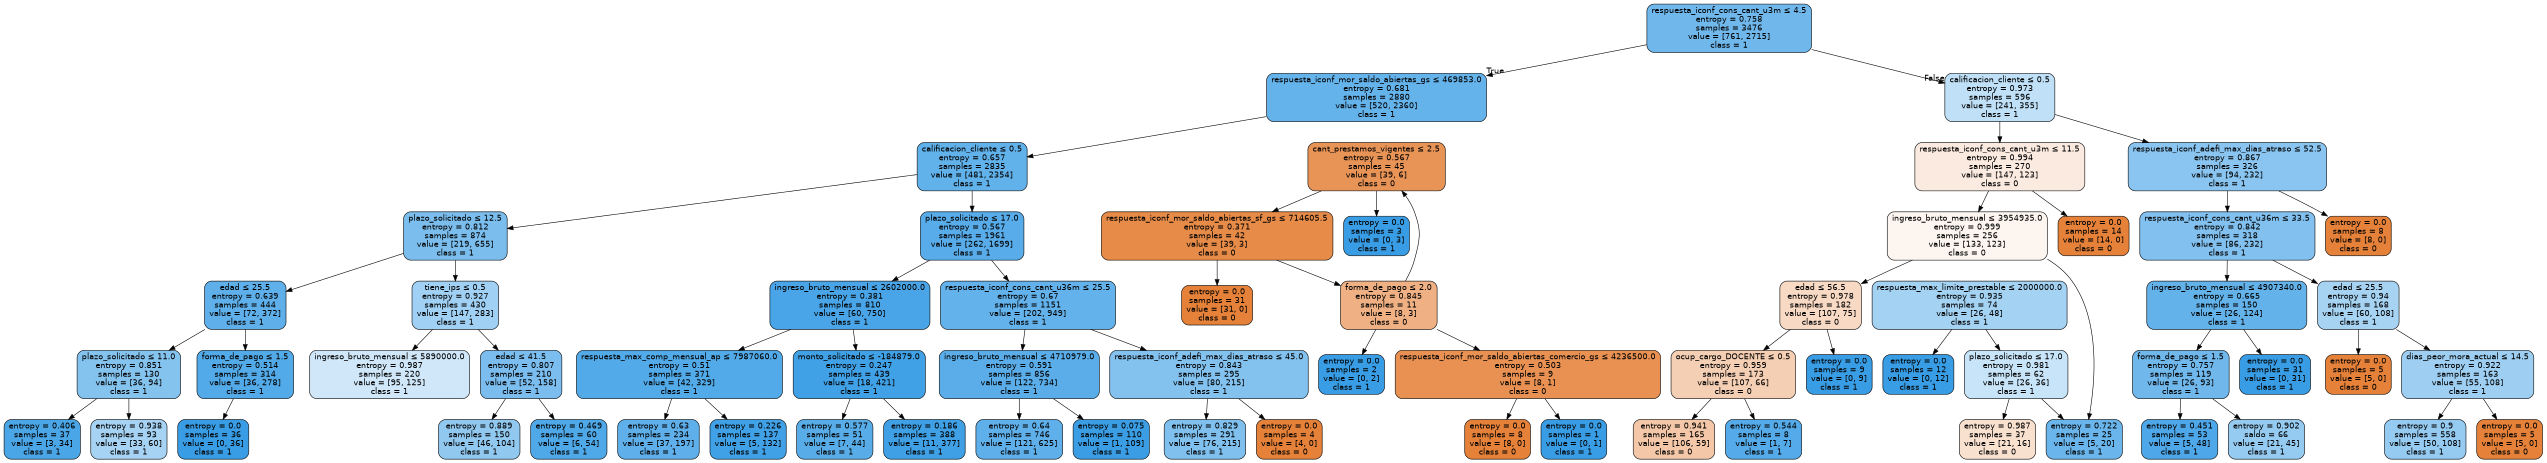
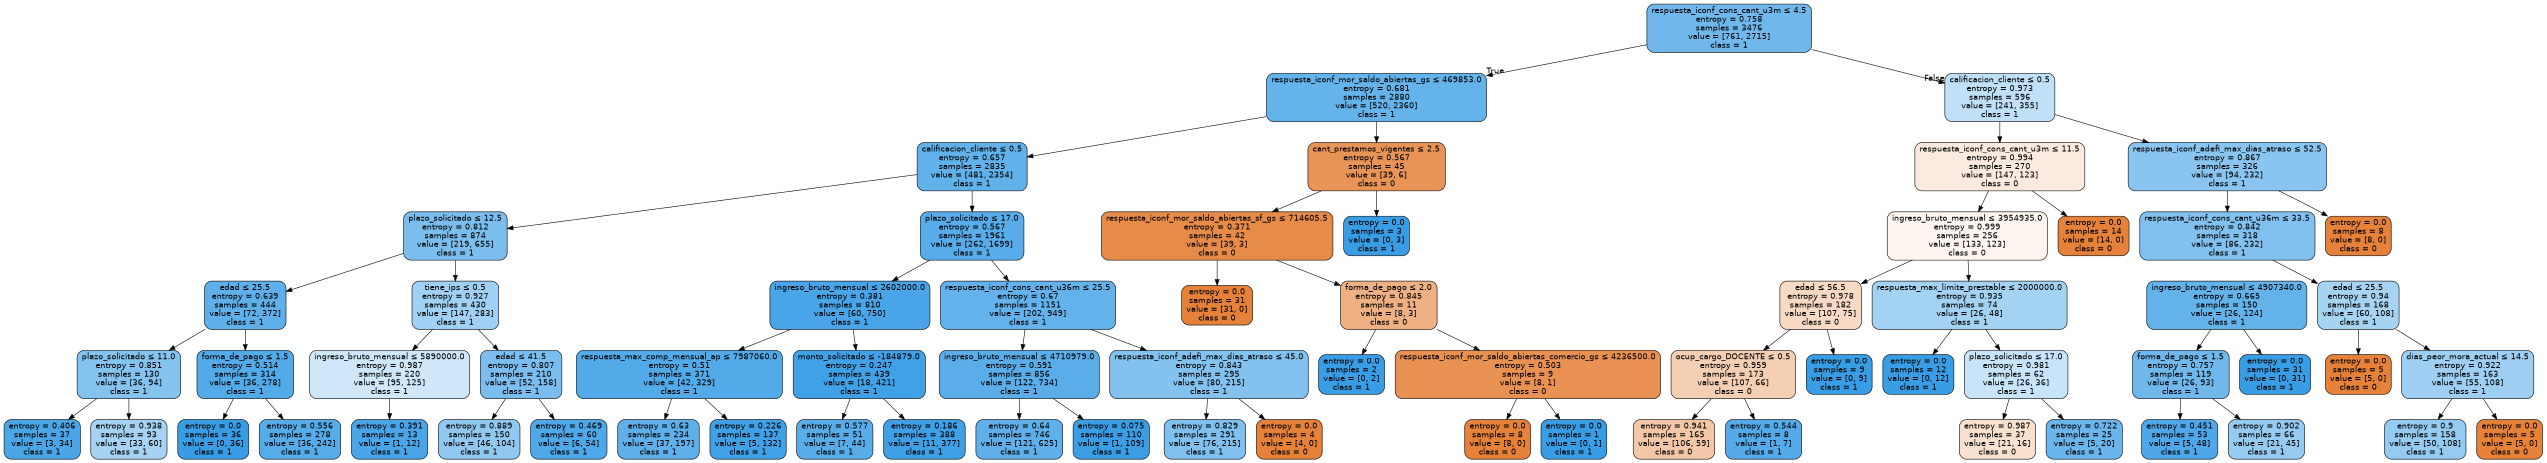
  digraph {
    node [color=black fillcolor="#399de5" fontname=helvetica shape=box style="filled, rounded"]
    edge [fontname=helvetica]
    n1 [fillcolor="#70b8ec" label=<respuesta_iconf_cons_cant_u3m &le; 4.5<br/>entropy = 0.758<br/>samples = 3476<br/>value = [761, 2715]<br/>class = 1>]
    n2 [fillcolor="#65b3eb" label=<respuesta_iconf_mor_saldo_abiertas_gs &le; 469853.0<br/>entropy = 0.681<br/>samples = 2880<br/>value = [520, 2360]<br/>class = 1>]
    n3 [fillcolor="#bfe0f7" label=<calificacion_cliente &le; 0.5<br/>entropy = 0.973<br/>samples = 596<br/>value = [241, 355]<br/>class = 1>]
    n4 [fillcolor="#61b1ea" label=<calificacion_cliente &le; 0.5<br/>entropy = 0.657<br/>samples = 2835<br/>value = [481, 2354]<br/>class = 1>]
    n5 [fillcolor="#e99457" label=<cant_prestamos_vigentes &le; 2.5<br/>entropy = 0.567<br/>samples = 45<br/>value = [39, 6]<br/>class = 0>]
    n6 [fillcolor="#fbeadf" label=<respuesta_iconf_cons_cant_u3m &le; 11.5<br/>entropy = 0.994<br/>samples = 270<br/>value = [147, 123]<br/>class = 0>]
    n7 [fillcolor="#89c5f0" label=<respuesta_iconf_adefi_max_dias_atraso &le; 52.5<br/>entropy = 0.867<br/>samples = 326<br/>value = [94, 232]<br/>class = 1>]
    n8 [fillcolor="#7bbeee" label=<plazo_solicitado &le; 12.5<br/>entropy = 0.812<br/>samples = 874<br/>value = [219, 655]<br/>class = 1>]
    n9 [fillcolor="#58ace9" label=<plazo_solicitado &le; 17.0<br/>entropy = 0.567<br/>samples = 1961<br/>value = [262, 1699]<br/>class = 1>]
    n10 [fillcolor="#e78b48" label=<respuesta_iconf_mor_saldo_abiertas_sf_gs &le; 714605.5<br/>entropy = 0.371<br/>samples = 42<br/>value = [39, 3]<br/>class = 0>]
    n11 [label=<entropy = 0.0<br/>samples = 3<br/>value = [0, 3]<br/>class = 1>]
    n12 [fillcolor="#5fb0ea" label=<edad &le; 25.5<br/>entropy = 0.639<br/>samples = 444<br/>value = [72, 372]<br/>class = 1>]
    n13 [fillcolor="#a0d0f3" label=<tiene_ips &le; 0.5<br/>entropy = 0.927<br/>samples = 430<br/>value = [147, 283]<br/>class = 1>]
    n14 [fillcolor="#49a5e7" label=<ingreso_bruto_mensual &le; 2602000.0<br/>entropy = 0.381<br/>samples = 810<br/>value = [60, 750]<br/>class = 1>]
    n15 [fillcolor="#63b2eb" label=<respuesta_iconf_cons_cant_u36m &le; 25.5<br/>entropy = 0.67<br/>samples = 1151<br/>value = [202, 949]<br/>class = 1>]
    n16 [fillcolor="#85c3ef" label=<plazo_solicitado &le; 11.0<br/>entropy = 0.851<br/>samples = 130<br/>value = [36, 94]<br/>class = 1>]
    n17 [fillcolor="#53aae8" label=<forma_de_pago &le; 1.5<br/>entropy = 0.514<br/>samples = 314<br/>value = [36, 278]<br/>class = 1>]
    n18 [fillcolor="#cfe7f9" label=<ingreso_bruto_mensual &le; 5890000.0<br/>entropy = 0.987<br/>samples = 220<br/>value = [95, 125]<br/>class = 1>]
    n19 [fillcolor="#7abdee" label=<edad &le; 41.5<br/>entropy = 0.807<br/>samples = 210<br/>value = [52, 158]<br/>class = 1>]
    n20 [fillcolor="#4aa6e7" label=<entropy = 0.406<br/>samples = 37<br/>value = [3, 34]<br/>class = 1>]
    n21 [fillcolor="#a6d3f3" label=<entropy = 0.938<br/>samples = 93<br/>value = [33, 60]<br/>class = 1>]
    n22 [label=<entropy = 0.0<br/>samples = 36<br/>value = [0, 36]<br/>class = 1>]
+   n23 [fillcolor="#56ace9" label=<entropy = 0.556<br/>samples = 278<br/>value = [36, 242]<br/>class = 1>]
+   n24 [fillcolor="#49a5e7" label=<entropy = 0.391<br/>samples = 13<br/>value = [1, 12]<br/>class = 1>]
    n25 [fillcolor="#91c8f0" label=<entropy = 0.889<br/>samples = 150<br/>value = [46, 104]<br/>class = 1>]
    n26 [fillcolor="#4fa8e8" label=<entropy = 0.469<br/>samples = 60<br/>value = [6, 54]<br/>class = 1>]
    n27 [fillcolor="#52aae8" label=<respuesta_max_comp_mensual_ap &le; 7987060.0<br/>entropy = 0.51<br/>samples = 371<br/>value = [42, 329]<br/>class = 1>]
    n28 [fillcolor="#41a1e6" label=<monto_solicitado &le; -184879.0<br/>entropy = 0.247<br/>samples = 439<br/>value = [18, 421]<br/>class = 1>]
    n29 [fillcolor="#5aade9" label=<ingreso_bruto_mensual &le; 4710979.0<br/>entropy = 0.591<br/>samples = 856<br/>value = [122, 734]<br/>class = 1>]
    n30 [fillcolor="#83c1ef" label=<respuesta_iconf_adefi_max_dias_atraso &le; 45.0<br/>entropy = 0.843<br/>samples = 295<br/>value = [80, 215]<br/>class = 1>]
    n31 [fillcolor="#5eafea" label=<entropy = 0.63<br/>samples = 234<br/>value = [37, 197]<br/>class = 1>]
    n32 [fillcolor="#40a1e6" label=<entropy = 0.226<br/>samples = 137<br/>value = [5, 132]<br/>class = 1>]
    n33 [fillcolor="#58ade9" label=<entropy = 0.577<br/>samples = 51<br/>value = [7, 44]<br/>class = 1>]
    n34 [fillcolor="#3fa0e6" label=<entropy = 0.186<br/>samples = 388<br/>value = [11, 377]<br/>class = 1>]
    n35 [fillcolor="#5fb0ea" label=<entropy = 0.64<br/>samples = 746<br/>value = [121, 625]<br/>class = 1>]
    n36 [fillcolor="#3b9ee5" label=<entropy = 0.075<br/>samples = 110<br/>value = [1, 109]<br/>class = 1>]
    n37 [fillcolor="#7fc0ee" label=<entropy = 0.829<br/>samples = 291<br/>value = [76, 215]<br/>class = 1>]
    n38 [fillcolor="#e58139" label=<entropy = 0.0<br/>samples = 4<br/>value = [4, 0]<br/>class = 0>]
    n39 [fillcolor="#efb083" label=<forma_de_pago &le; 2.0<br/>entropy = 0.845<br/>samples = 11<br/>value = [8, 3]<br/>class = 0>]
    n40 [fillcolor="#e58139" label=<entropy = 0.0<br/>samples = 31<br/>value = [31, 0]<br/>class = 0>]
    n41 [label=<entropy = 0.0<br/>samples = 2<br/>value = [0, 2]<br/>class = 1>]
    n42 [fillcolor="#e89152" label=<respuesta_iconf_mor_saldo_abiertas_comercio_gs &le; 4236500.0<br/>entropy = 0.503<br/>samples = 9<br/>value = [8, 1]<br/>class = 0>]
    n43 [fillcolor="#e58139" label=<entropy = 0.0<br/>samples = 8<br/>value = [8, 0]<br/>class = 0>]
    n44 [label=<entropy = 0.0<br/>samples = 1<br/>value = [0, 1]<br/>class = 1>]
    n45 [fillcolor="#fdf6f0" label=<ingreso_bruto_mensual &le; 3954935.0<br/>entropy = 0.999<br/>samples = 256<br/>value = [133, 123]<br/>class = 0>]
    n46 [fillcolor="#e58139" label=<entropy = 0.0<br/>samples = 14<br/>value = [14, 0]<br/>class = 0>]
    n47 [fillcolor="#82c1ef" label=<respuesta_iconf_cons_cant_u36m &le; 33.5<br/>entropy = 0.842<br/>samples = 318<br/>value = [86, 232]<br/>class = 1>]
    n48 [fillcolor="#e58139" label=<entropy = 0.0<br/>samples = 8<br/>value = [8, 0]<br/>class = 0>]
    n49 [fillcolor="#f7d9c4" label=<edad &le; 56.5<br/>entropy = 0.978<br/>samples = 182<br/>value = [107, 75]<br/>class = 0>]
    n50 [fillcolor="#a4d2f3" label=<respuesta_max_limite_prestable &le; 2000000.0<br/>entropy = 0.935<br/>samples = 74<br/>value = [26, 48]<br/>class = 1>]
    n51 [fillcolor="#f5cfb3" label=<ocup_cargo_DOCENTE &le; 0.5<br/>entropy = 0.959<br/>samples = 173<br/>value = [107, 66]<br/>class = 0>]
    n52 [label=<entropy = 0.0<br/>samples = 9<br/>value = [0, 9]<br/>class = 1>]
    n53 [label=<entropy = 0.0<br/>samples = 12<br/>value = [0, 12]<br/>class = 1>]
    n54 [fillcolor="#c8e4f8" label=<plazo_solicitado &le; 17.0<br/>entropy = 0.981<br/>samples = 62<br/>value = [26, 36]<br/>class = 1>]
    n55 [fillcolor="#f3c7a7" label=<entropy = 0.941<br/>samples = 165<br/>value = [106, 59]<br/>class = 0>]
    n56 [fillcolor="#55abe9" label=<entropy = 0.544<br/>samples = 8<br/>value = [1, 7]<br/>class = 1>]
    n57 [fillcolor="#6ab6ec" label=<entropy = 0.722<br/>samples = 25<br/>value = [5, 20]<br/>class = 1>]
    n58 [fillcolor="#f9e1d0" label=<entropy = 0.987<br/>samples = 37<br/>value = [21, 16]<br/>class = 0>]
    n59 [fillcolor="#63b2ea" label=<ingreso_bruto_mensual &le; 4907340.0<br/>entropy = 0.665<br/>samples = 150<br/>value = [26, 124]<br/>class = 1>]
    n60 [fillcolor="#a7d3f3" label=<edad &le; 25.5<br/>entropy = 0.94<br/>samples = 168<br/>value = [60, 108]<br/>class = 1>]
    n61 [fillcolor="#70b8ec" label=<forma_de_pago &le; 1.5<br/>entropy = 0.757<br/>samples = 119<br/>value = [26, 93]<br/>class = 1>]
    n62 [label=<entropy = 0.0<br/>samples = 31<br/>value = [0, 31]<br/>class = 1>]
    n63 [fillcolor="#e58139" label=<entropy = 0.0<br/>samples = 5<br/>value = [5, 0]<br/>class = 0>]
    n64 [fillcolor="#9ecff2" label=<dias_peor_mora_actual &le; 14.5<br/>entropy = 0.922<br/>samples = 163<br/>value = [55, 108]<br/>class = 1>]
    n65 [fillcolor="#4ea7e8" label=<entropy = 0.451<br/>samples = 53<br/>value = [5, 48]<br/>class = 1>]
-   n66 [fillcolor="#95cbf1" label=<entropy = 0.902<br/>saldo = 66<br/>value = [21, 45]<br/>class = 1>]
-   n67 [fillcolor="#95caf1" label=<entropy = 0.9<br/>samples = 558<br/>value = [50, 108]<br/>class = 1>]
+   n66 [fillcolor="#95cbf1" label=<entropy = 0.902<br/>samples = 66<br/>value = [21, 45]<br/>class = 1>]
+   n67 [fillcolor="#95caf1" label=<entropy = 0.9<br/>samples = 158<br/>value = [50, 108]<br/>class = 1>]
    n68 [fillcolor="#e58139" label=<entropy = 0.0<br/>samples = 5<br/>value = [5, 0]<br/>class = 0>]
    n1 -> n2 [headlabel=True labelangle=45 labeldistance=2.5]
    n1 -> n3 [headlabel=False labelangle=-45 labeldistance=2.5]
    n2 -> n4
-   n39 -> n5
+   n2 -> n5
    n3 -> n6
    n3 -> n7
    n4 -> n8
    n4 -> n9
    n5 -> n10
    n5 -> n11
    n6 -> n45
    n6 -> n46
    n7 -> n47
    n7 -> n48
    n8 -> n12
    n8 -> n13
    n9 -> n14
    n9 -> n15
    n10 -> n39
    n10 -> n40
    n12 -> n16
    n12 -> n17
    n13 -> n18
    n13 -> n19
    n14 -> n27
    n14 -> n28
    n15 -> n29
    n15 -> n30
    n16 -> n20
    n16 -> n21
    n17 -> n22
+   n17 -> n23
+   n18 -> n24
    n19 -> n25
    n19 -> n26
    n27 -> n31
    n27 -> n32
    n28 -> n33
    n28 -> n34
    n29 -> n35
    n29 -> n36
    n30 -> n37
    n30 -> n38
    n39 -> n41
    n39 -> n42
    n42 -> n43
    n42 -> n44
    n45 -> n49
-   n45 -> n57
-   n47 -> n59
+   n45 -> n50
    n47 -> n60
    n49 -> n51
    n49 -> n52
    n50 -> n53
    n50 -> n54
    n51 -> n55
    n51 -> n56
    n54 -> n57
    n54 -> n58
    n59 -> n61
    n59 -> n62
    n60 -> n63
    n60 -> n64
    n61 -> n65
    n61 -> n66
    n64 -> n67
    n64 -> n68
  }
